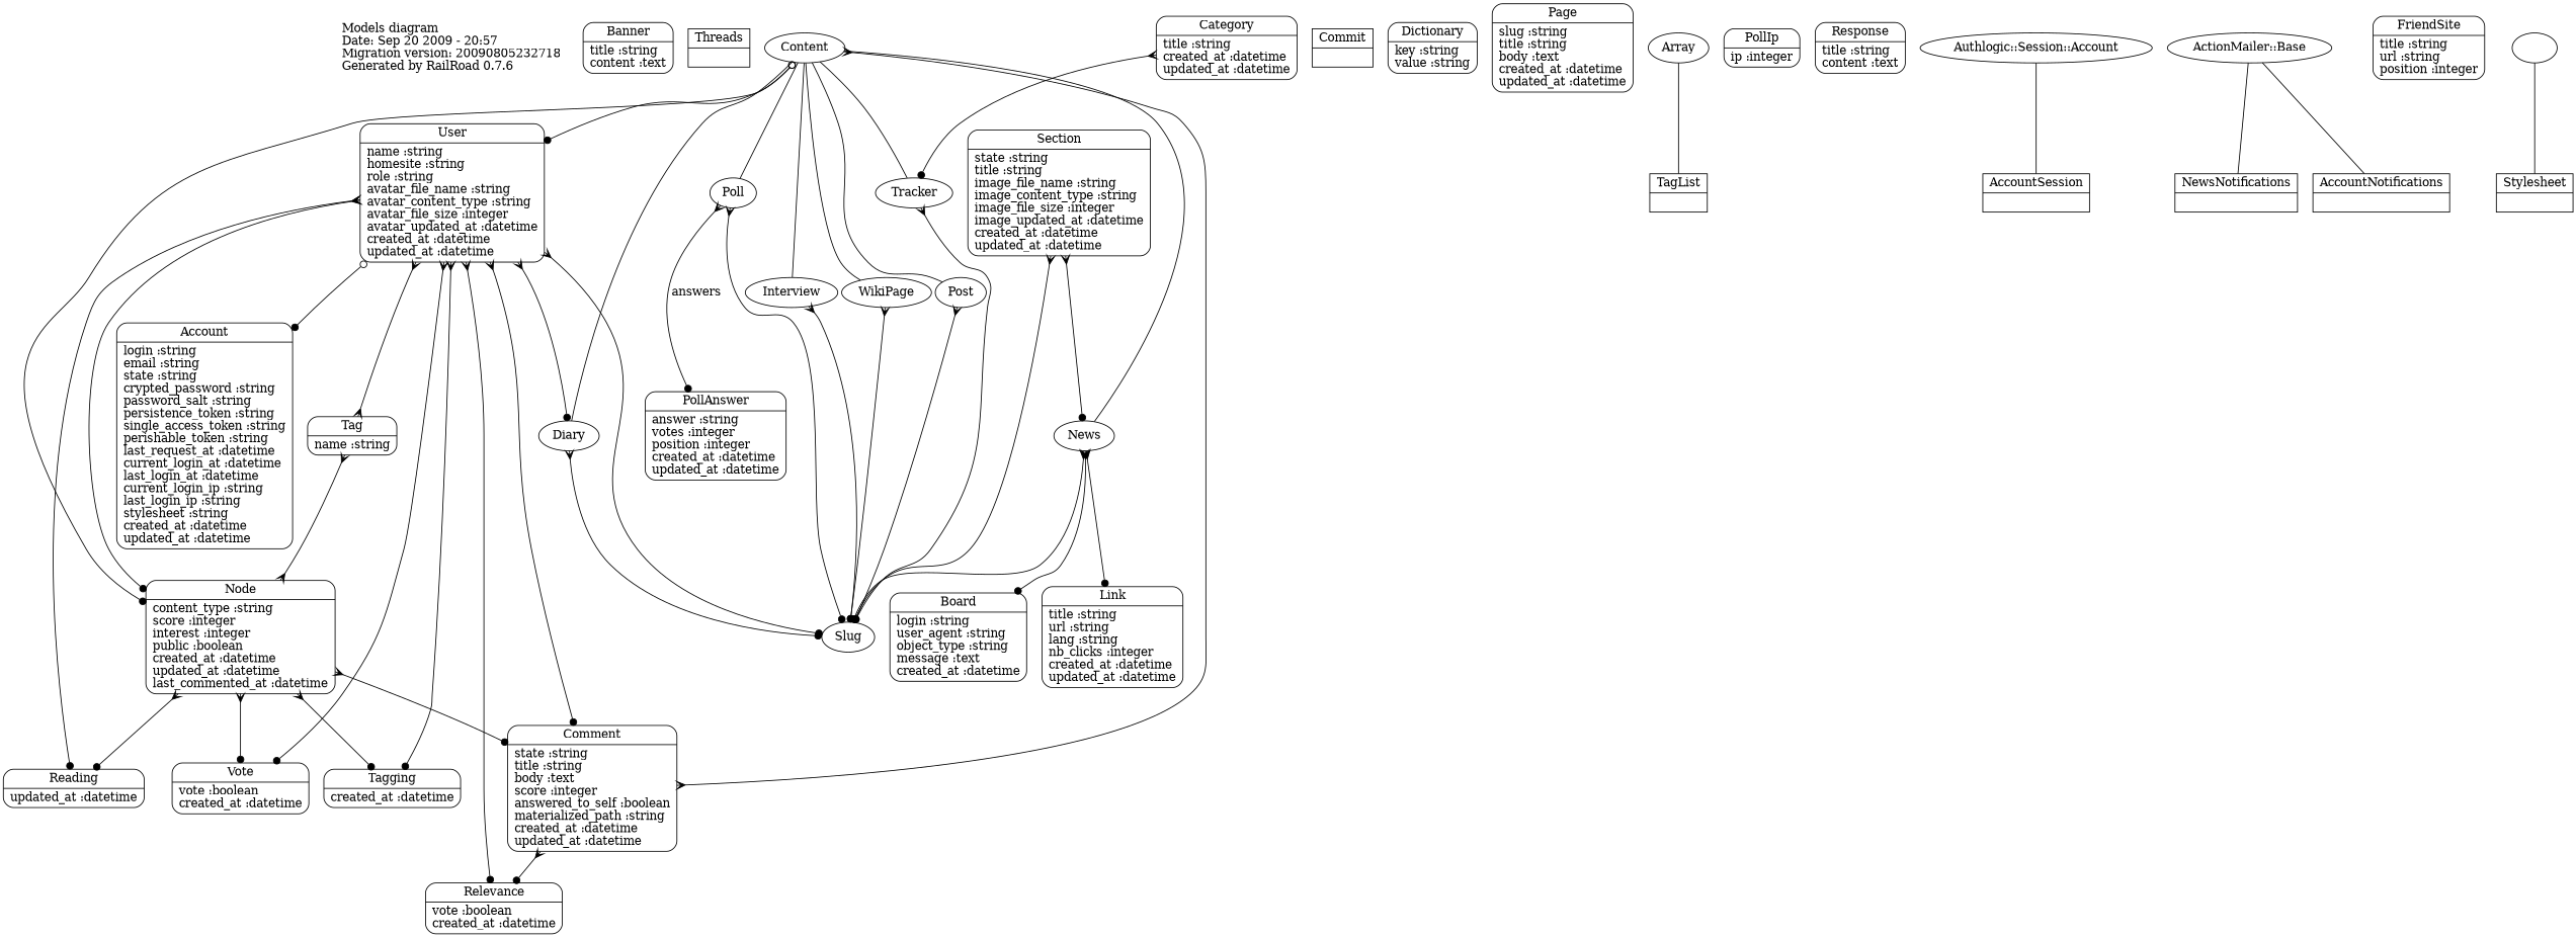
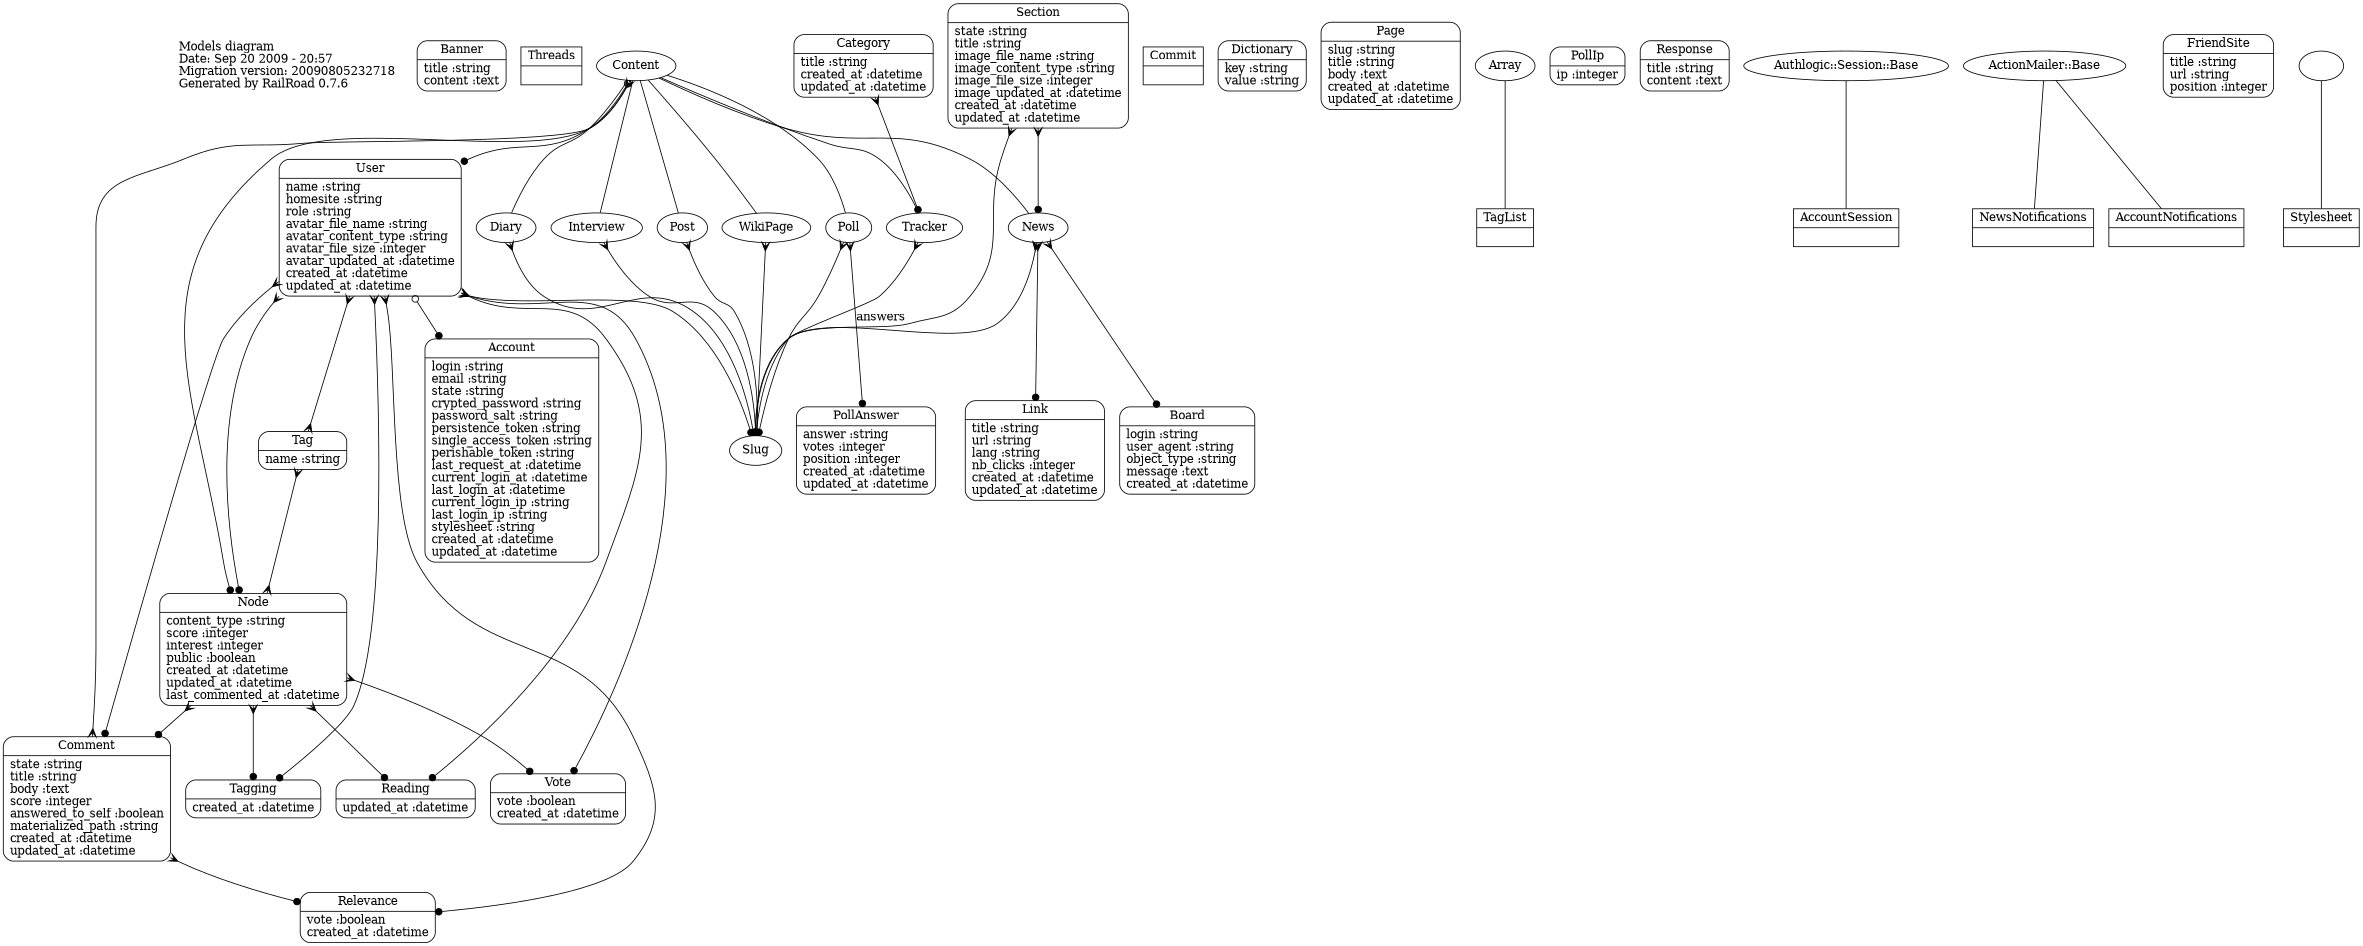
  digraph {
    splines=true
    node [shape=Mrecord]
    edge [arrowhead=dot arrowtail=crow dir=both]
    n1 [fontsize=14 label="Models diagram\lDate: Sep 20 2009 - 20:57\lMigration version: 20090805232718\lGenerated by RailRoad 0.7.6\l" shape=plaintext]
    n2 [label="{Banner|title :string\lcontent :text\l}"]
    n3 [label="{Threads|}" shape=record]
    n4 [label="{Tag|name :string\l}"]
    n5 [label="{Node|content_type :string\lscore :integer\linterest :integer\lpublic :boolean\lcreated_at :datetime\lupdated_at :datetime\llast_commented_at :datetime\l}"]
    n6 [label="{Tagging|created_at :datetime\l}"]
    n7 [label="{Comment|state :string\ltitle :string\lbody :text\lscore :integer\lanswered_to_self :boolean\lmaterialized_path :string\lcreated_at :datetime\lupdated_at :datetime\l}"]
    n8 [label="{Reading|updated_at :datetime\l}"]
    n9 [label="{Vote|vote :boolean\lcreated_at :datetime\l}"]
    n10 [label="{Relevance|vote :boolean\lcreated_at :datetime\l}"]
    n11 [label="{PollAnswer|answer :string\lvotes :integer\lposition :integer\lcreated_at :datetime\lupdated_at :datetime\l}"]
    Poll [shape=""]
    Slug [shape=""]
    Post [shape=""]
    Content [shape=""]
    Diary [shape=""]
    Tracker [shape=""]
    n18 [label="{User|name :string\lhomesite :string\lrole :string\lavatar_file_name :string\lavatar_content_type :string\lavatar_file_size :integer\lavatar_updated_at :datetime\lcreated_at :datetime\lupdated_at :datetime\l}"]
    Interview [shape=""]
    News [shape=""]
    WikiPage [shape=""]
    n22 [label="{Account|login :string\lemail :string\lstate :string\lcrypted_password :string\lpassword_salt :string\lpersistence_token :string\lsingle_access_token :string\lperishable_token :string\llast_request_at :datetime\lcurrent_login_at :datetime\llast_login_at :datetime\lcurrent_login_ip :string\llast_login_ip :string\lstylesheet :string\lcreated_at :datetime\lupdated_at :datetime\l}"]
    n23 [label="{Board|login :string\luser_agent :string\lobject_type :string\lmessage :text\lcreated_at :datetime\l}"]
    n24 [label="{Link|title :string\lurl :string\llang :string\lnb_clicks :integer\lcreated_at :datetime\lupdated_at :datetime\l}"]
    n25 [label="{Commit|}" shape=record]
    n26 [label="{Dictionary|key :string\lvalue :string\l}"]
    n27 [label="{Page|slug :string\ltitle :string\lbody :text\lcreated_at :datetime\lupdated_at :datetime\l}"]
    n28 [label="{TagList|}" shape=record]
    n29 [label="{PollIp|ip :integer\l}"]
    n30 [label="{Response|title :string\lcontent :text\l}"]
    n31 [label="{AccountSession|}" shape=record]
    n32 [label="{NewsNotifications|}" shape=record]
    n33 [label="{Category|title :string\lcreated_at :datetime\lupdated_at :datetime\l}"]
    n34 [label="{AccountNotifications|}" shape=record]
    n35 [label="{FriendSite|title :string\lurl :string\lposition :integer\l}"]
    n36 [label="{Stylesheet|}" shape=record]
    n37 [label="{Section|state :string\ltitle :string\limage_file_name :string\limage_content_type :string\limage_file_size :integer\limage_updated_at :datetime\lcreated_at :datetime\lupdated_at :datetime\l}"]
    Array [shape=""]
-   "Authlogic::Session::Base" [label="Authlogic::Session::Account" shape=""]
+   "Authlogic::Session::Base" [shape=""]
    "ActionMailer::Base" [shape=""]
    "" [shape=""]
    n4 -> n5 [arrowhead=crow]
    n5 -> n6
    n5 -> n7
    n5 -> n8
    n5 -> n9
    n7 -> n10
    Poll -> n11 [label=answers]
    Poll -> Slug
    Post -> Slug
    Content -> n5 [arrowtail=odot]
    Content -> n7 [arrowhead=crow]
    Content -> Poll [arrowhead=none arrowtail=onormal dir=""]
    Content -> Post [arrowhead=none arrowtail=onormal dir=""]
    Content -> Diary [arrowhead=none arrowtail=onormal dir=""]
    Content -> Tracker [arrowhead=none arrowtail=onormal dir=""]
    Content -> n18 [arrowtail=odot]
    Content -> Interview [arrowhead=none arrowtail=onormal dir=""]
    Content -> News [arrowhead=none arrowtail=onormal dir=""]
    Content -> WikiPage [arrowhead=none arrowtail=onormal dir=""]
    Diary -> Slug
    Tracker -> Slug
    n18 -> n4 [arrowhead=crow]
    n18 -> n5
    n18 -> n6
    n18 -> n7
    n18 -> n8
    n18 -> n9
    n18 -> n10
    n18 -> Slug
-   n18 -> Diary
    n18 -> n22 [arrowtail=odot]
    Interview -> Slug
    News -> Slug
    News -> n23
    News -> n24
    WikiPage -> Slug
    n33 -> Tracker
    n37 -> Slug
    n37 -> News
    Array -> n28 [arrowhead=none arrowtail=onormal dir=""]
    "Authlogic::Session::Base" -> n31 [arrowhead=none arrowtail=onormal dir=""]
    "ActionMailer::Base" -> n32 [arrowhead=none arrowtail=onormal dir=""]
    "ActionMailer::Base" -> n34 [arrowhead=none arrowtail=onormal dir=""]
    "" -> n36 [arrowhead=none arrowtail=onormal dir=""]
  }
